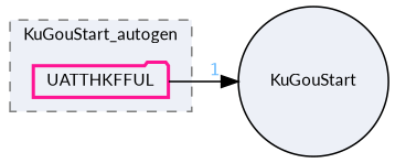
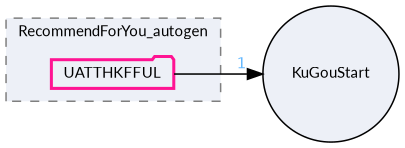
  digraph {
    compound=true
    rankdir=LR
    fontname=Lato
    node [fillcolor="#edf0f7" fontname=Lato fontsize=10]
    n1 [color=deeppink height=0.2 label=UATTHKFFUL shape=folder style="filled,bold" width=0.4]
    n2 [color=black height=0.2 label=KuGouStart shape=circle style=filled width=0.4]
    subgraph cluster_1 {
      bgcolor="#edf0f7"
      fontsize=10
-     label=KuGouStart_autogen
+     label=RecommendForYou_autogen
      pencolor=grey50
      style="filled,dashed"
      n1
    }
    n1 -> n2 [color=black fontcolor=steelblue1 fontname=Lato fontsize=10 headlabel=1 labeldistance=1.5 labelfontname=Helvetica labelfontsize=10 style=solid arrowhead=normal]
  }
